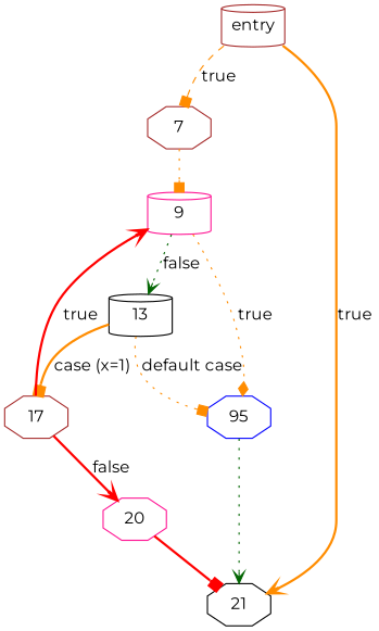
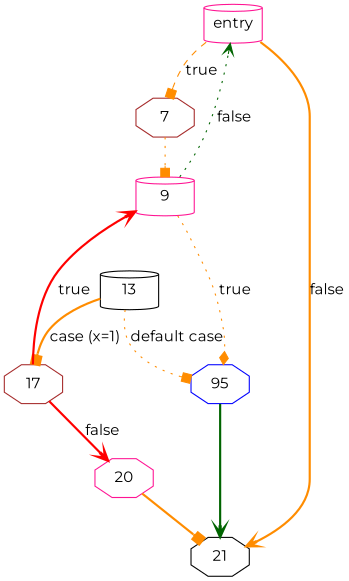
  digraph {
    fontname=Montserrat
    node [color=brown fontname=Montserrat shape=octagon]
    edge [arrowhead=box color=darkorange fontname=Montserrat style=bold]
-   n1 [label=entry shape=cylinder]
+   n1 [color=deeppink label=entry shape=cylinder]
    7
    21 [color=black]
    9 [color=deeppink shape=cylinder]
    13 [color=black shape=cylinder]
    n6 [color=blue label=95]
    17
    20 [color=deeppink]
    n1 -> 7 [label=true style=dashed]
-   n1 -> 21 [arrowhead=vee label=true]
+   n1 -> 21 [arrowhead=vee label=false]
    7 -> 9 [style=dotted]
-   9 -> 13 [arrowhead=vee color=darkgreen label=false style=dotted]
+   9 -> n1 [arrowhead=vee color=darkgreen label=false style=dotted]
    9 -> n6 [arrowhead=diamond label=true style=dotted]
    13 -> n6 [label="default case" style=dotted]
    13 -> 17 [label="case (x=1)"]
-   n6 -> 21 [arrowhead=vee color=darkgreen style=dotted]
+   n6 -> 21 [arrowhead=vee color=darkgreen]
    17 -> 9 [arrowhead=vee color=red label=true]
    17 -> 20 [arrowhead=vee color=red label=false]
-   20 -> 21 [color=red]
+   20 -> 21
  }
